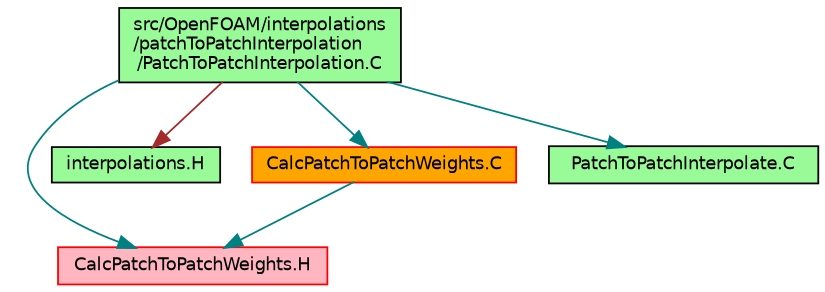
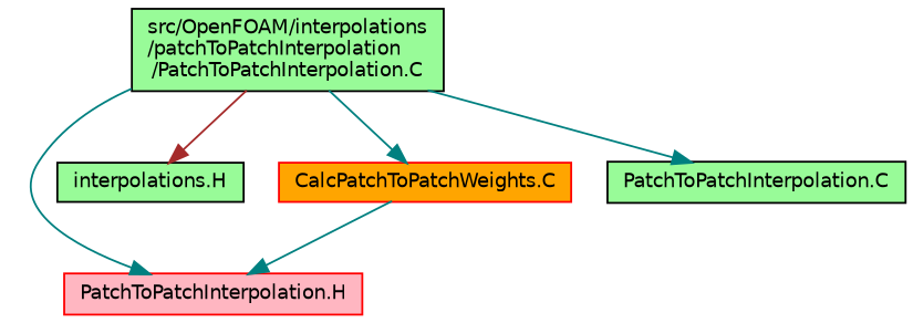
  digraph {
    node [color=black fillcolor=palegreen fontname=Helvetica fontsize=10 shape=record style=filled]
    edge [color=teal fontname=Helvetica fontsize=10 labelfontname=Helvetica labelfontsize=10 style=solid]
    n1 [fontcolor=black height=0.2 label="src/OpenFOAM/interpolations\l/patchToPatchInterpolation\l/PatchToPatchInterpolation.C" width=0.4]
-   n2 [color=red fillcolor=lightpink height=0.2 label="CalcPatchToPatchWeights.H" width=0.4]
+   n2 [color=red fillcolor=lightpink height=0.2 label="PatchToPatchInterpolation.H" width=0.4]
    n3 [height=0.2 label="interpolations.H" width=0.4]
    n4 [color=red fillcolor=orange height=0.2 label="CalcPatchToPatchWeights.C" width=0.4]
-   n5 [height=0.2 label="PatchToPatchInterpolate.C" width=0.4]
+   n5 [height=0.2 label="PatchToPatchInterpolation.C" width=0.4]
    n1 -> n2
    n1 -> n3 [color=brown]
    n1 -> n4
    n1 -> n5
    n4 -> n2
  }
